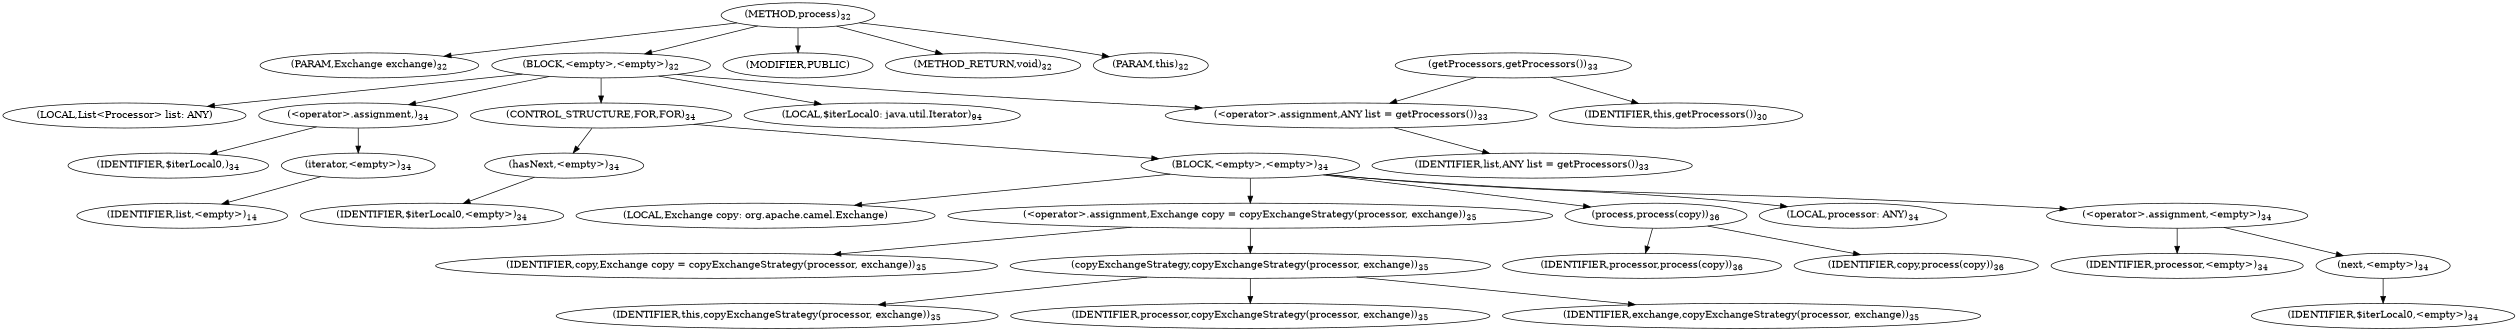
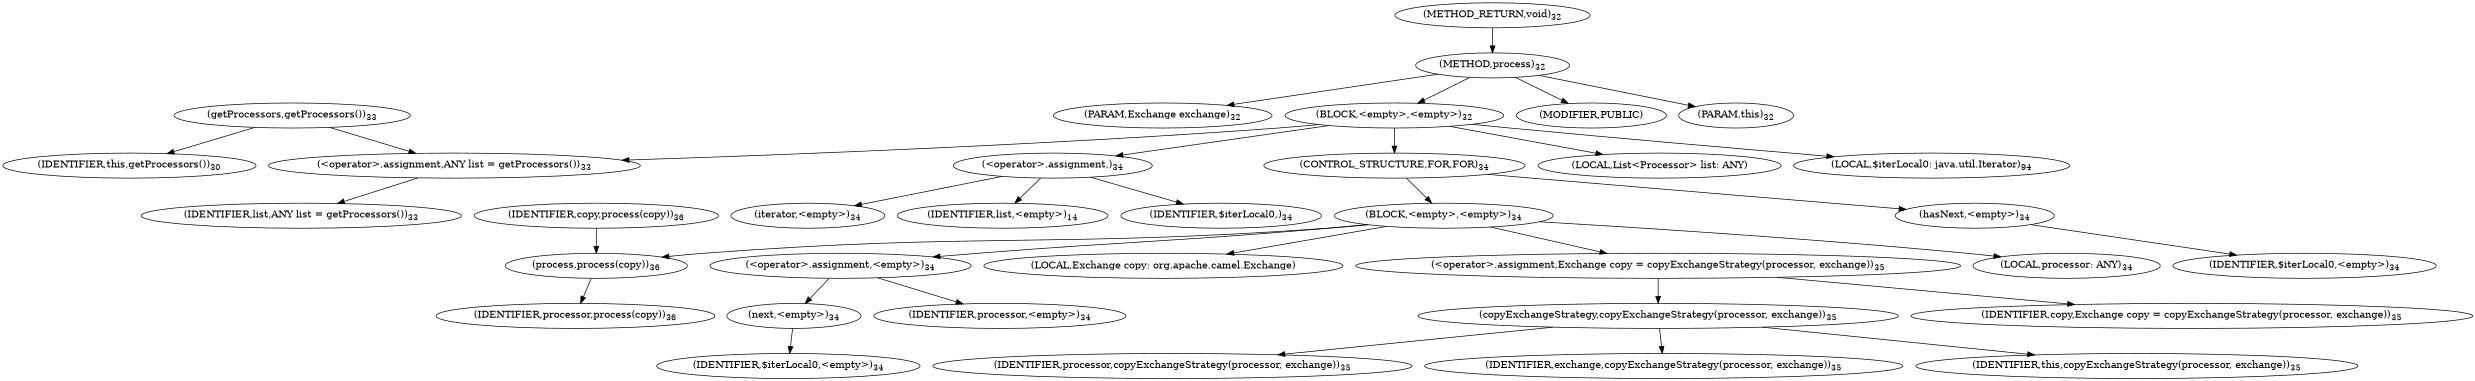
  digraph {
    n1 [label=<(METHOD,process)<SUB>32</SUB>>]
    n2 [label=<(PARAM,this)<SUB>32</SUB>>]
    n3 [label=<(PARAM,Exchange exchange)<SUB>32</SUB>>]
    n4 [label=<(BLOCK,&lt;empty&gt;,&lt;empty&gt;)<SUB>32</SUB>>]
    n5 [label=<(MODIFIER,PUBLIC)>]
    n6 [label=<(METHOD_RETURN,void)<SUB>32</SUB>>]
    n7 [label=<(LOCAL,List&lt;Processor&gt; list: ANY)>]
    n8 [label=<(&lt;operator&gt;.assignment,ANY list = getProcessors())<SUB>33</SUB>>]
    n9 [label=<(LOCAL,$iterLocal0: java.util.Iterator)<SUB>94</SUB>>]
    n10 [label=<(&lt;operator&gt;.assignment,)<SUB>34</SUB>>]
    n11 [label=<(CONTROL_STRUCTURE,FOR,FOR)<SUB>34</SUB>>]
    n12 [label=<(IDENTIFIER,list,ANY list = getProcessors())<SUB>33</SUB>>]
    n13 [label=<(IDENTIFIER,$iterLocal0,)<SUB>34</SUB>>]
    n14 [label=<(iterator,&lt;empty&gt;)<SUB>34</SUB>>]
    n15 [label=<(hasNext,&lt;empty&gt;)<SUB>34</SUB>>]
    n16 [label=<(BLOCK,&lt;empty&gt;,&lt;empty&gt;)<SUB>34</SUB>>]
    n17 [label=<(getProcessors,getProcessors())<SUB>33</SUB>>]
    n18 [label=<(IDENTIFIER,this,getProcessors())<SUB>30</SUB>>]
    n19 [label=<(IDENTIFIER,list,&lt;empty&gt;)<SUB>14</SUB>>]
    n20 [label=<(IDENTIFIER,$iterLocal0,&lt;empty&gt;)<SUB>34</SUB>>]
    n21 [label=<(LOCAL,processor: ANY)<SUB>34</SUB>>]
    n22 [label=<(&lt;operator&gt;.assignment,&lt;empty&gt;)<SUB>34</SUB>>]
    n23 [label=<(LOCAL,Exchange copy: org.apache.camel.Exchange)>]
    n24 [label=<(&lt;operator&gt;.assignment,Exchange copy = copyExchangeStrategy(processor, exchange))<SUB>35</SUB>>]
    n25 [label=<(process,process(copy))<SUB>36</SUB>>]
    n26 [label=<(IDENTIFIER,processor,&lt;empty&gt;)<SUB>34</SUB>>]
    n27 [label=<(next,&lt;empty&gt;)<SUB>34</SUB>>]
    n28 [label=<(IDENTIFIER,copy,Exchange copy = copyExchangeStrategy(processor, exchange))<SUB>35</SUB>>]
    n29 [label=<(copyExchangeStrategy,copyExchangeStrategy(processor, exchange))<SUB>35</SUB>>]
    n30 [label=<(IDENTIFIER,processor,process(copy))<SUB>36</SUB>>]
    n31 [label=<(IDENTIFIER,copy,process(copy))<SUB>36</SUB>>]
    n32 [label=<(IDENTIFIER,$iterLocal0,&lt;empty&gt;)<SUB>34</SUB>>]
    n33 [label=<(IDENTIFIER,this,copyExchangeStrategy(processor, exchange))<SUB>35</SUB>>]
    n34 [label=<(IDENTIFIER,processor,copyExchangeStrategy(processor, exchange))<SUB>35</SUB>>]
    n35 [label=<(IDENTIFIER,exchange,copyExchangeStrategy(processor, exchange))<SUB>35</SUB>>]
    n1 -> n2
    n1 -> n3
    n1 -> n4
    n1 -> n5
-   n1 -> n6
+   n6 -> n1
    n4 -> n7
    n4 -> n8
    n4 -> n9
    n4 -> n10
    n4 -> n11
    n8 -> n12
    n10 -> n13
    n10 -> n14
    n11 -> n15
    n11 -> n16
-   n14 -> n19
+   n10 -> n19
    n15 -> n20
    n16 -> n21
    n16 -> n22
    n16 -> n23
    n16 -> n24
    n16 -> n25
    n17 -> n8
    n17 -> n18
    n22 -> n26
    n22 -> n27
    n24 -> n28
    n24 -> n29
    n25 -> n30
-   n25 -> n31
+   n31 -> n25
    n27 -> n32
    n29 -> n33
    n29 -> n34
    n29 -> n35
  }
